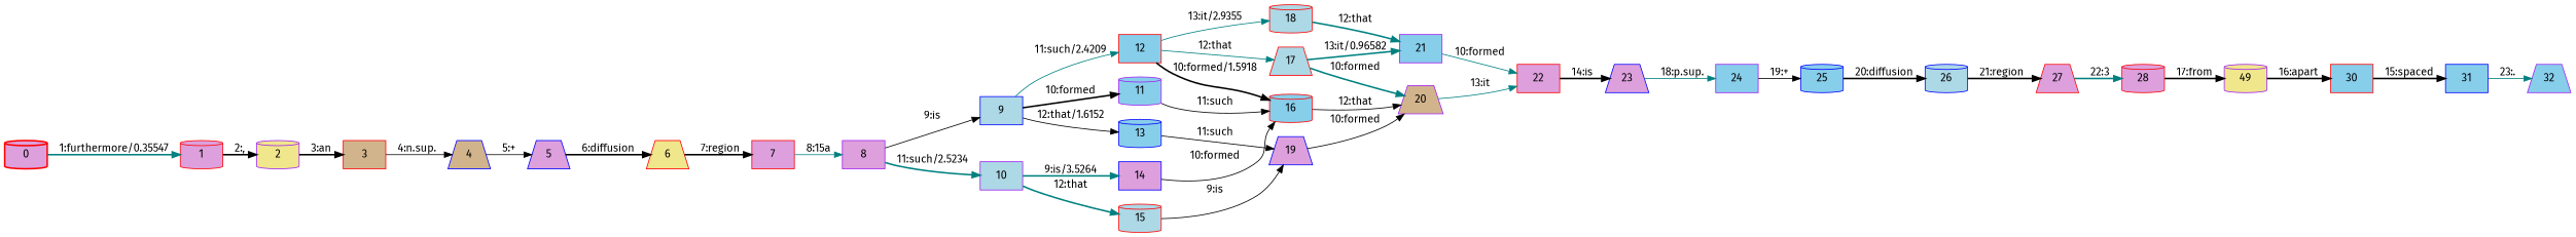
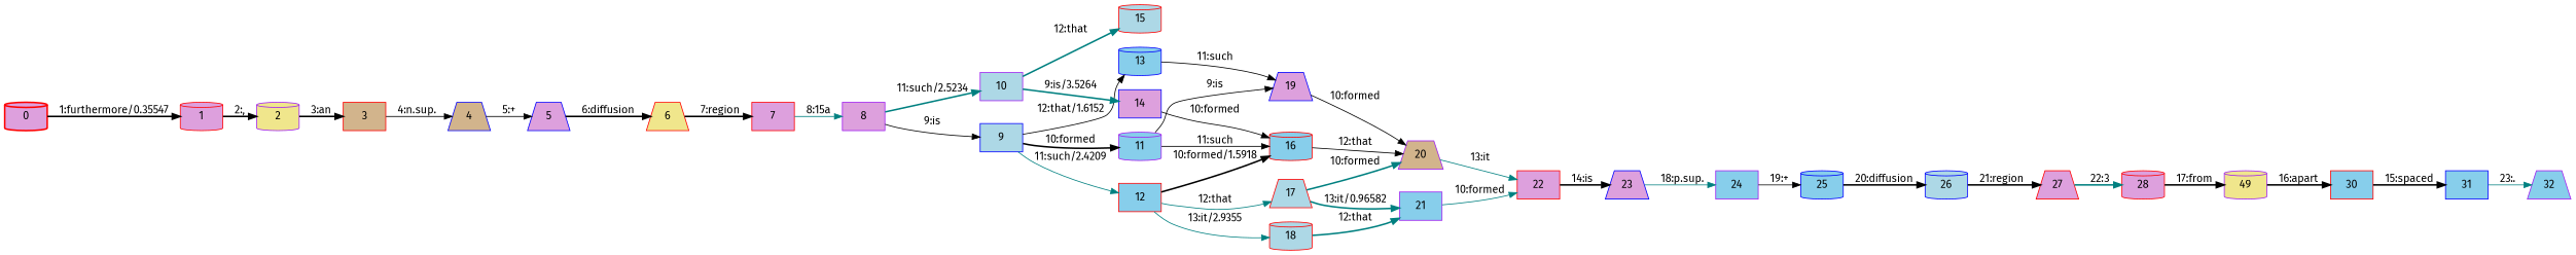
  digraph {
    fontname="Fira Sans"
    nodesep=0.25
    rankdir=LR
    ranksep=0.4
    node [color=red fillcolor=plum fontname="Fira Sans" fontsize=14 shape=cylinder style="solid,filled"]
    edge [color=black fontname="Fira Sans" fontsize=14 style=bold]
    n1 [label=0 style="bold,filled"]
    n2 [label=1]
    n3 [color=purple fillcolor=khaki label=2]
    n4 [fillcolor=tan label=3 shape=box]
    n5 [color=blue fillcolor=tan label=4 shape=trapezium]
    n6 [color=blue label=5 shape=trapezium]
    n7 [fillcolor=khaki label=6 shape=trapezium]
    n8 [label=7 shape=box]
    n9 [color=purple label=8 shape=box]
    n10 [color=blue fillcolor=lightblue label=9 shape=box]
    n11 [color=purple fillcolor=lightblue label=10 shape=box]
    n12 [color=purple fillcolor=skyblue label=11]
    n13 [fillcolor=skyblue label=12 shape=box]
    n14 [color=blue fillcolor=skyblue label=13]
    n15 [color=blue label=14 shape=box]
    n16 [fillcolor=lightblue label=15]
    n17 [fillcolor=skyblue label=16]
    n18 [fillcolor=lightblue label=17 shape=trapezium]
    n19 [fillcolor=lightblue label=18]
    n20 [color=blue label=19 shape=trapezium]
    n21 [color=purple fillcolor=tan label=20 shape=trapezium]
    n22 [color=purple fillcolor=skyblue label=21 shape=box]
    n23 [label=22 shape=box]
    n24 [color=blue label=23 shape=trapezium]
    n25 [color=purple fillcolor=skyblue label=24 shape=box]
    n26 [color=blue fillcolor=skyblue label=25]
    n27 [color=blue fillcolor=lightblue label=26]
    n28 [label=27 shape=trapezium]
    n29 [label=28]
    n30 [color=purple fillcolor=khaki label=49]
    n31 [fillcolor=skyblue label=30 shape=box]
    n32 [color=blue fillcolor=skyblue label=31 shape=box]
    n33 [color=purple fillcolor=skyblue label=32 shape=trapezium]
-   n1 -> n2 [color=teal label="1:furthermore/0.35547"]
+   n1 -> n2 [label="1:furthermore/0.35547"]
    n2 -> n3 [label="2:,"]
    n3 -> n4 [label="3:an"]
    n4 -> n5 [label="4:n.sup." style=solid]
    n5 -> n6 [label="5:+" style=solid]
    n6 -> n7 [label="6:diffusion"]
    n7 -> n8 [label="7:region"]
    n8 -> n9 [color=teal label="8:15a" style=solid]
    n9 -> n10 [label="9:is" style=solid]
    n9 -> n11 [color=teal label="11:such/2.5234"]
    n10 -> n12 [label="10:formed"]
    n10 -> n13 [color=teal label="11:such/2.4209" style=solid]
    n10 -> n14 [label="12:that/1.6152" style=solid]
    n11 -> n15 [color=teal label="9:is/3.5264"]
    n11 -> n16 [color=teal label="12:that"]
    n12 -> n17 [label="11:such" style=solid]
    n13 -> n17 [label="10:formed/1.5918"]
    n13 -> n18 [color=teal label="12:that" style=solid]
    n13 -> n19 [color=teal label="13:it/2.9355" style=solid]
    n14 -> n20 [label="11:such" style=solid]
    n15 -> n17 [label="10:formed" style=solid]
-   n16 -> n20 [label="9:is" style=solid]
+   n12 -> n20 [label="9:is" style=solid]
    n17 -> n21 [label="12:that" style=solid]
    n18 -> n21 [color=teal label="10:formed"]
    n18 -> n22 [color=teal label="13:it/0.96582"]
    n19 -> n22 [color=teal label="12:that"]
    n20 -> n21 [label="10:formed" style=solid]
    n21 -> n23 [color=teal label="13:it" style=solid]
    n22 -> n23 [color=teal label="10:formed" style=solid]
    n23 -> n24 [label="14:is"]
    n24 -> n25 [color=teal label="18:p.sup." style=solid]
    n25 -> n26 [label="19:+" style=solid]
    n26 -> n27 [label="20:diffusion"]
    n27 -> n28 [label="21:region"]
    n28 -> n29 [color=teal label="22:3"]
    n29 -> n30 [label="17:from"]
    n30 -> n31 [label="16:apart"]
    n31 -> n32 [label="15:spaced"]
    n32 -> n33 [color=teal label="23:." style=solid]
  }
